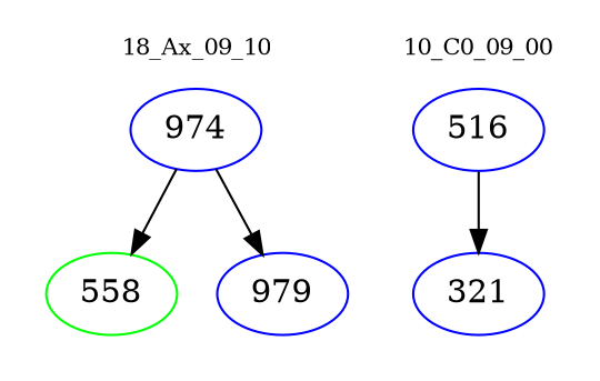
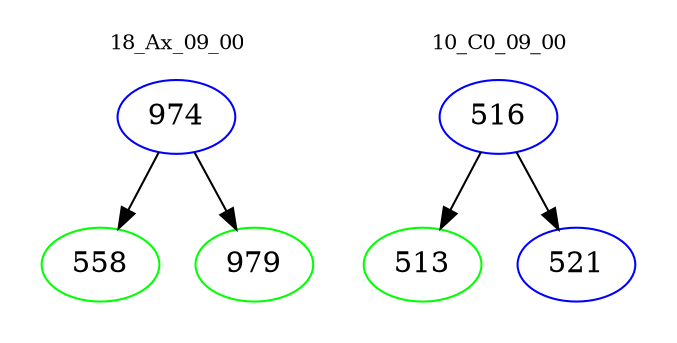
  digraph {
    node [color=blue]
    edge [color=black]
    n1 [label=974]
    n2 [color=green label=558]
-   n3 [label=979]
+   n3 [color=green label=979]
    n4 [label=516]
-   n6 [label=321]
+   n5 [color=green label=513]
+   n6 [label=521]
    subgraph cluster_1 {
      color=white
      fontsize=10
-     label="18_Ax_09_10"
+     label="18_Ax_09_00"
      n1
      n2
      n3
    }
    subgraph cluster_2 {
      color=white
      fontsize=10
      label="10_C0_09_00"
      n4
+     n5
      n6
    }
    n1 -> n2
    n1 -> n3
+   n4 -> n5
    n4 -> n6
  }
